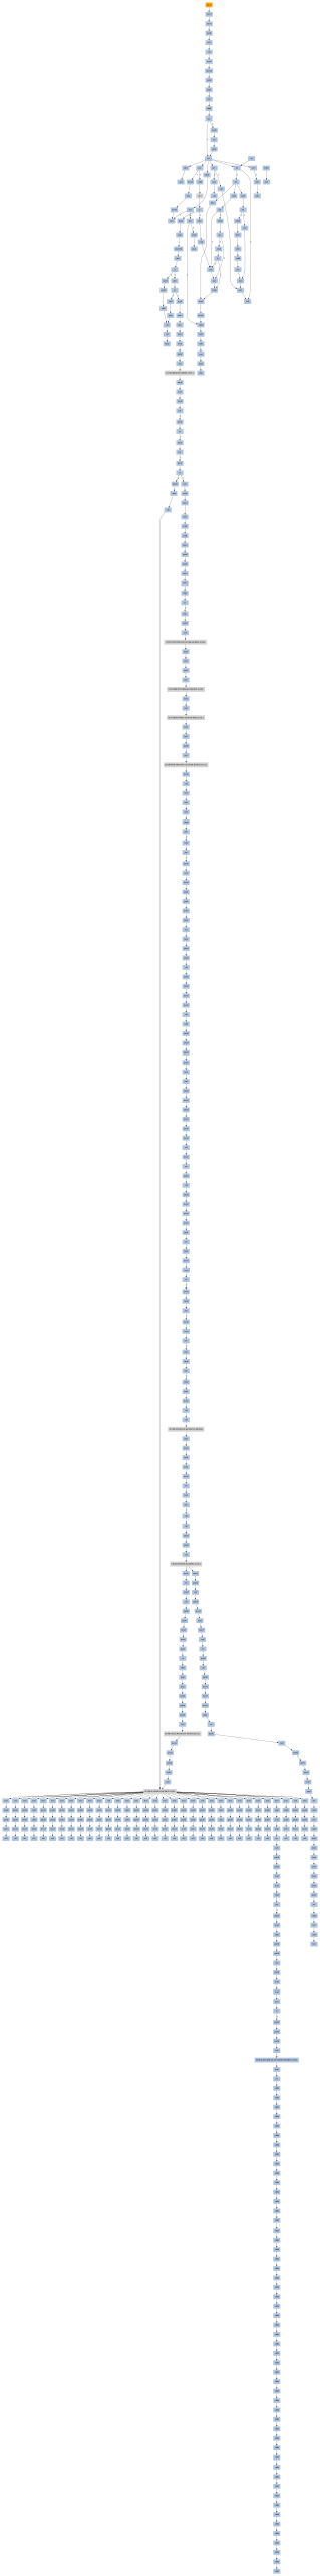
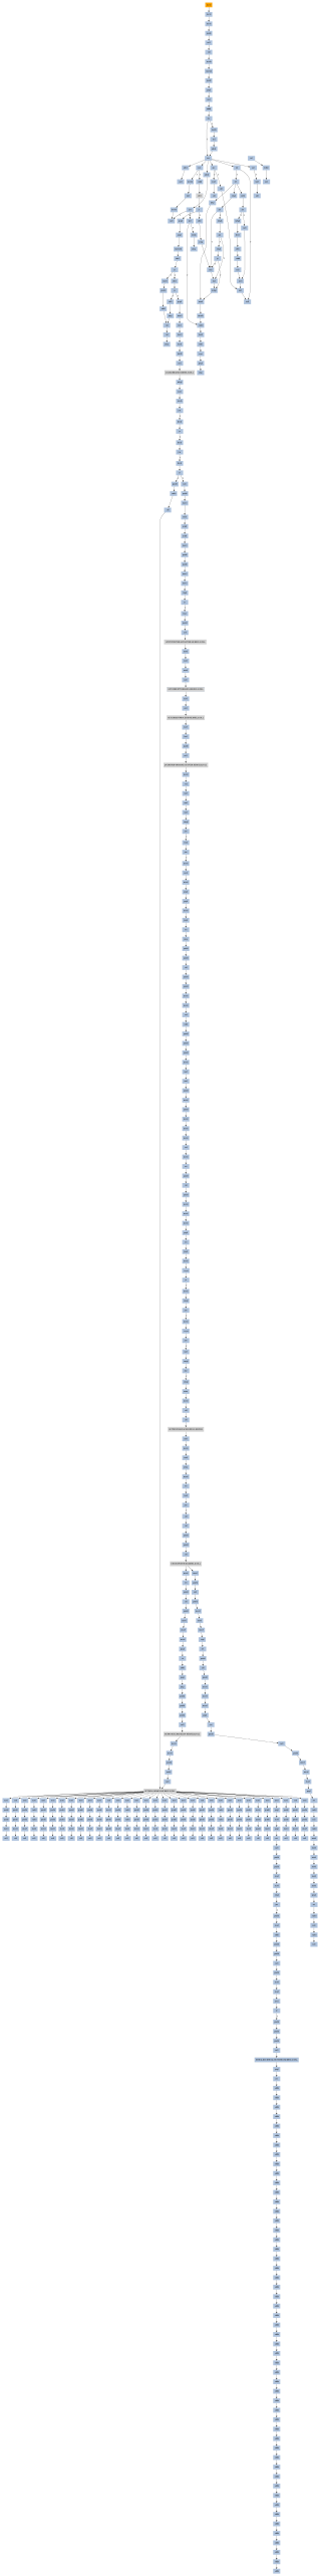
  strict digraph {
    fontname="Noto Serif"
    node [color=lightsteelblue fillcolor=lightsteelblue fontname="Noto Serif" shape=rectangle style=filled]
    edge [color="#000000" fontname="Noto Serif"]
    n1 [color=lightgrey fillcolor=orange label=movl]
    n2 [label=movl]
    n3 [label=movl]
    n4 [label=pushl]
    n5 [label=call]
    n6 [label=cld]
    n7 [label=movb]
    n8 [label=movsb]
    n9 [label=pushl]
    n10 [label=popl]
    n11 [label=call]
    n12 [label=addb]
    n13 [label=jne]
    n14 [label=movb]
    n15 [label=ret]
    n16 [label=incl]
    n17 [label=jae]
    n18 [label=jae]
    n19 [label=jae]
    n20 [label=adcb]
    n21 [label=adcl]
    n22 [label=jb]
    n23 [label=adcb]
    n24 [label=xorl]
    n25 [label=xorl]
    n26 [label=call]
    n27 [label=movb]
    n28 [label=lodsb]
    n29 [label=jae]
    n30 [label=call]
    n31 [label=call]
    n32 [label=ret]
    n33 [label=call]
    n34 [label=call]
    n35 [label=incl]
    n36 [label=incl]
    n37 [fillcolor=lightgrey label=shrl]
    n38 [label=call]
    n39 [label=jne]
    n40 [label=subl]
    n41 [label=cmpl]
    n42 [label=jmp]
    n43 [label=movb]
    n44 [label=je]
    n45 [label=pushl]
    n46 [label=stosb]
    n47 [label=movl]
    n48 [label=jmp]
    n49 [label=subl]
    n50 [label=repz]
    n51 [label=popl]
    n52 [label=jmp]
    n53 [label=adcl]
    n54 [label=popl]
    n55 [label=jmp]
    n56 [label=popl]
    n57 [label=incl]
    n58 [label=movzwl]
    n59 [label=incl]
    n60 [label=xchgl]
    n61 [label=movl]
    n62 [label=movb]
    n63 [label=jne]
    n64 [label=jae]
    n65 [label=xchgl]
    n66 [label=call]
    n67 [label=cmpb]
    n68 [label=decl]
    n69 [label=xorl]
    n70 [label=shll]
    n71 [label=lodsb]
    n72 [label=call]
    n73 [label=jae]
    n74 [label=cmpl]
    n75 [label=ja]
    n76 [label=decl]
    n77 [label=je]
    n78 [label=decl]
    n79 [label=movl]
    n80 [label=je]
    n81 [label=pushl]
    n82 [label=shll]
    n83 [label=popl]
    n84 [label=addl]
    n85 [label=jmp]
    n86 [label=movl]
    n87 [label=incl]
    n88 [label=incl]
    n89 [label=incl]
    n90 [label=jmp]
    n91 [label=movl]
    n92 [label=scasl]
    n93 [label=pushl]
    n94 [label=call]
    n95 [color=lightgrey fillcolor=lightgrey label="LOADLIBRARYA-KERNEL32-DLL"]
    n96 [label=xchgl]
    n97 [label=xorl]
    n98 [label=scasb]
    n99 [label=jne]
    n100 [label=decb]
    n101 [label=je]
    n102 [label=decb]
    n103 [label=jne]
    n104 [label=decb]
    n105 [label=je]
    n106 [label=pushl]
    n107 [label=call]
    n108 [label=pushl]
    n109 [label=pushl]
    n110 [label=call]
    n111 [label=movl]
    n112 [color=lightgrey fillcolor=lightgrey label="GETPROCADDRESS-KERNEL32-DLL"]
    n113 [label=xorl]
    n114 [label=xorl]
    n115 [label=xorl]
    n116 [label=xorl]
    n117 [label=xorl]
    n118 [label=xorl]
    n119 [label=xorl]
    n120 [label=xorl]
    n121 [label=xorl]
    n122 [label=xorl]
    n123 [label=xorl]
    n124 [label=xorl]
    n125 [label=xorl]
    n126 [label=xorl]
    n127 [label=xorl]
    n128 [label=xorl]
    n129 [label=xorl]
    n130 [label=xorl]
    n131 [label=xorl]
    n132 [label=xorl]
    n133 [label=xorl]
    n134 [label=xorl]
    n135 [label=xorl]
    n136 [label=xorl]
    n137 [label=xorl]
    n138 [label=xorl]
    n139 [label=xorl]
    n140 [label=xorl]
    n141 [label=xorl]
    n142 [label=xorl]
    n143 [label=xorl]
    n144 [label=xorl]
    n145 [label=xorl]
    n146 [label=orl]
    n147 [label=lodsl]
    n148 [label=pushl]
    n149 [label=pushl]
    n150 [label=pushl]
    n151 [label=pushl]
    n152 [label=pushl]
    n153 [label=pushl]
    n154 [label=pushl]
    n155 [label=pushl]
    n156 [label=pushl]
    n157 [label=pushl]
    n158 [label=pushl]
    n159 [label=pushl]
    n160 [label=pushl]
    n161 [label=pushl]
    n162 [label=movl]
    n163 [label=pushl]
    n164 [label=pushl]
    n165 [label=pushl]
    n166 [label=pushl]
    n167 [label=pushl]
    n168 [label=pushl]
    n169 [label=pushl]
    n170 [label=pushl]
    n171 [label=pushl]
    n172 [label=pushl]
    n173 [label=pushl]
    n174 [label=pushl]
    n175 [label=pushl]
    n176 [label=pushl]
    n177 [label=pushl]
    n178 [label=movl]
    n179 [label=pushl]
    n180 [label=popl]
    n181 [label=jne]
    n182 [label=pushl]
    n183 [label=pushl]
    n184 [label=pushl]
    n185 [label=pushl]
    n186 [label=pushl]
    n187 [label=pushl]
    n188 [label=pushl]
    n189 [label=pushl]
    n190 [label=pushl]
    n191 [label=pushl]
    n192 [label=pushl]
    n193 [label=pushl]
    n194 [label=pushl]
    n195 [label=pushl]
    n196 [label=pushl]
    n197 [label=pushl]
    n198 [label=pushl]
    n199 [label=pushl]
    n200 [label=pushl]
    n201 [label=pushl]
    n202 [label=pushl]
    n203 [label=pushl]
    n204 [label=pushl]
    n205 [label=pushl]
    n206 [label=pushl]
    n207 [label=pushl]
    n208 [label=pushl]
    n209 [label=pushl]
    n210 [label=pushl]
    n211 [label=pushl]
    n212 [label=pushl]
    n213 [label=pushl]
    n214 [label=movl]
    n215 [label=subl]
    n216 [label=andl]
    n217 [label=andl]
    n218 [label=movl]
    n219 [label=pushl]
    n220 [label=pushl]
    n221 [label=movl]
    n222 [label=movl]
    n223 [label=cmpl]
    n224 [label=je]
    n225 [label=leal]
    n226 [label=pushl]
    n227 [label=call]
    n228 [color=lightgrey fillcolor=lightgrey label="GETSYSTEMTIMEASFILETIME-KERNEL32-DLL"]
    n229 [label=movl]
    n230 [label=xorl]
    n231 [label=movl]
    n232 [label=call]
    n233 [fillcolor=lightgrey label="GETCURRENTTHREADID-KERNEL32-DLL"]
    n234 [label=xorl]
    n235 [label=call]
    n236 [color=lightgrey fillcolor=lightgrey label="GETCURRENTPROCESSID-KERNEL32-DLL"]
    n237 [label=xorl]
    n238 [label=leal]
    n239 [label=pushl]
    n240 [label=call]
    n241 [color=lightgrey fillcolor=lightgrey label="QUERYPERFORMANCECOUNTER-KERNEL32-DLL"]
    n242 [label=movl]
    n243 [label=leal]
    n244 [label=xorl]
    n245 [label=xorl]
    n246 [label=xorl]
    n247 [label=cmpl]
    n248 [label=jne]
    n249 [label=testl]
    n250 [label=jne]
    n251 [label=movl]
    n252 [label=notl]
    n253 [label=movl]
    n254 [label=popl]
    n255 [label=popl]
    n256 [label=movl]
    n257 [label=popl]
    n258 [label=ret]
    n259 [label=jmp]
    n260 [label=pushl]
    n261 [label=pushl]
    n262 [label=call]
    n263 [label=pushl]
    n264 [label=pushl]
    n265 [label=movl]
    n266 [label=movl]
    n267 [label=leal]
    n268 [label=subl]
    n269 [label=pushl]
    n270 [label=pushl]
    n271 [label=pushl]
    n272 [label=movl]
    n273 [label=xorl]
    n274 [label=xorl]
    n275 [label=pushl]
    n276 [label=movl]
    n277 [label=pushl]
    n278 [label=movl]
    n279 [label=movl]
    n280 [label=movl]
    n281 [label=leal]
    n282 [label=movl]
    n283 [label=ret]
    n284 [label=pushl]
    n285 [label=call]
    n286 [label=pushl]
    n287 [label=movl]
    n288 [label=movl]
    n289 [label=movl]
    n290 [label=popl]
    n291 [label=ret]
    n292 [label=popl]
    n293 [label=movl]
    n294 [label=cmpw]
    n295 [label=je]
    n296 [label=movl]
    n297 [label=cmpl]
    n298 [label=jne]
    n299 [label=movl]
    n300 [label=cmpw]
    n301 [label=jne]
    n302 [label=xorl]
    n303 [label=cmpl]
    n304 [label=jbe]
    n305 [label=cmpl]
    n306 [label=setne]
    n307 [label=movl]
    n308 [label=call]
    n309 [label=call]
    n310 [color=lightgrey fillcolor=lightgrey label="GETPROCESSHEAP-KERNEL32-KERNEL"]
    n311 [label=xorl]
    n312 [label=movl]
    n313 [label=testl]
    n314 [label=setne]
    n315 [label=movl]
    n316 [label=ret]
    n317 [label=testl]
    n318 [label=jne]
    n319 [label=call]
    n320 [label=call]
    n321 [label=pushl]
    n322 [label=pushl]
    n323 [label=call]
    n324 [color=lightgrey fillcolor=lightgrey label="ENCODEPOINTER-KERNEL32-DLL"]
    n325 [label=movl]
    n326 [label=movl]
    n327 [label=pushl]
    n328 [label=ret]
    n329 [label=call]
    n330 [label=pushl]
    n331 [label=pushl]
    n332 [label=movl]
    n333 [label=movl]
    n334 [label=movl]
    n335 [label=popl]
    n336 [label=ret]
    n337 [label=pushl]
    n338 [label=call]
    n339 [label=pushl]
    n340 [label=movl]
    n341 [label=movl]
    n342 [label=movl]
    n343 [label=popl]
    n344 [label=ret]
    n345 [label=pushl]
    n346 [label=call]
    n347 [label=pushl]
    n348 [label=movl]
    n349 [label=movl]
    n350 [label=movl]
    n351 [label=popl]
    n352 [label=ret]
    n353 [label=pushl]
    n354 [label=call]
    n355 [label=pushl]
    n356 [label=movl]
    n357 [label=movl]
    n358 [label=movl]
    n359 [label=movl]
    n360 [label=movl]
    n361 [label=movl]
    n362 [label=popl]
    n363 [label=ret]
    n364 [label=pushl]
    n365 [label=call]
    n366 [label=pushl]
    n367 [label=call]
    n368 [label=call]
    n369 [label=pushl]
    n370 [label=movl]
    n371 [label=movl]
    n372 [label=movl]
    n373 [label=popl]
    n374 [label=ret]
    n375 [label=addl]
    n376 [label=popl]
    n377 [label=jmp]
    n378 [label=pushl]
    n379 [label=pushl]
    n380 [label=pushl]
    n381 [label=call]
    n382 [color=lightgrey fillcolor=lightgrey label="GETMODULEHANDLEW-KERNEL32-DLL"]
    n383 [label=movl]
    n384 [label=movl]
    n385 [label=pushl]
    n386 [label=pushl]
    n387 [label=call]
    n388 [label=movl]
    n389 [label=call]
    n390 [label=movl]
    n391 [label=call]
    n392 [label=movl]
    n393 [label=call]
    n394 [label=movl]
    n395 [label=call]
    n396 [label=movl]
    n397 [label=call]
    n398 [label=movl]
    n399 [label=call]
    n400 [label=movl]
    n401 [label=call]
    n402 [label=movl]
    n403 [label=call]
    n404 [label=movl]
    n405 [label=call]
    n406 [label=movl]
    n407 [label=call]
    n408 [label=movl]
    n409 [label=call]
    n410 [label=movl]
    n411 [label=call]
    n412 [label=movl]
    n413 [label=call]
    n414 [label=movl]
    n415 [label=call]
    n416 [label=pushl]
    n417 [label=call]
    n418 [label=movl]
    n419 [label=call]
    n420 [label=movl]
    n421 [label=call]
    n422 [label=movl]
    n423 [label=call]
    n424 [label=movl]
    n425 [label=call]
    n426 [label=movl]
    n427 [label=call]
    n428 [label=movl]
    n429 [label=call]
    n430 [label=movl]
    n431 [label=call]
    n432 [label=movl]
    n433 [label=call]
    n434 [label=movl]
    n435 [label=call]
    n436 [label=movl]
    n437 [label=call]
    n438 [label=movl]
    n439 [label=call]
    n440 [label=movl]
    n441 [label=call]
    n442 [label=movl]
    n443 [label=call]
    n444 [label=movl]
    n445 [label=call]
    n446 [label=movl]
    n447 [label=call]
    n448 [label=pushl]
    n449 [label=call]
    n450 [label=movl]
    n451 [label=call]
    n452 [label=popl]
    n453 [label=ret]
    n454 [label=call]
    n455 [label=pushl]
    n456 [label=pushl]
    n457 [label=movl]
    n458 [label=movl]
    n459 [label=cmpl]
    n460 [label=jne]
    n461 [label=pushl]
    n462 [label=movl]
    n463 [label=addl]
    n464 [label=pushl]
    n465 [label=pushl]
    n466 [label=call]
    n467 [label=pushl]
    n468 [label=movl]
    n469 [label=movl]
    n470 [label=xorl]
    n471 [label=je]
    n472 [label=pushl]
    n473 [label=pushl]
    n474 [label=pushl]
    n475 [label=call]
    n476 [color=lightgrey label="INITIALIZECRITICALSECTIONEX-KERNEL32-DLL"]
    n477 [label=popl]
    n478 [label=ret]
    n479 [label=addb]
    n480 [label=addb]
    n481 [label=addb]
    n482 [label=addb]
    n483 [label=addb]
    n484 [label=addb]
    n485 [label=addb]
    n486 [label=addb]
    n487 [label=addb]
    n488 [label=addb]
    n489 [label=addb]
    n490 [label=addb]
    n491 [label=addb]
    n492 [label=addb]
    n493 [label=addb]
    n494 [label=addb]
    n495 [label=addb]
    n496 [label=addb]
    n497 [label=addb]
    n498 [label=addb]
    n499 [label=addb]
    n500 [label=addb]
    n501 [label=addb]
    n502 [label=addb]
    n503 [label=addb]
    n504 [label=addb]
    n505 [label=addb]
    n506 [label=addb]
    n507 [label=addb]
    n508 [label=addb]
    n509 [label=addb]
    n510 [label=addb]
    n511 [label=addb]
    n512 [label=addb]
    n513 [label=addb]
    n514 [label=addb]
    n515 [label=addb]
    n516 [label=addb]
    n517 [label=addb]
    n518 [label=addb]
    n519 [label=addb]
    n520 [label=addb]
    n521 [label=addb]
    n522 [label=addb]
    n523 [label=addb]
    n524 [label=addb]
    n525 [label=addb]
    n526 [label=addb]
    n527 [label=addb]
    n528 [label=addb]
    n529 [label=addb]
    n530 [label=addb]
    n1 -> n2
    n2 -> n3
    n3 -> n4
    n4 -> n5
    n5 -> n6
    n6 -> n7
    n7 -> n8
    n8 -> n9
    n9 -> n10
    n10 -> n11
    n11 -> n12
    n12 -> n13
    n13 -> n14 [label=F]
    n13 -> n15 [label=T]
    n14 -> n16
    n15 -> n17
    n15 -> n18
    n15 -> n19
    n15 -> n20
    n15 -> n21
    n15 -> n22
    n16 -> n23
    n17 -> n24 [label=F]
    n18 -> n25 [label=F]
    n18 -> n26 [label=T]
    n19 -> n27 [label=F]
    n19 -> n28 [label=T]
    n20 -> n29
    n21 -> n30
    n22 -> n31 [label=T]
    n22 -> n32 [label=F]
    n23 -> n15
    n24 -> n33
    n25 -> n34
    n26 -> n35
    n27 -> n36
    n28 -> n37
    n29 -> n38 [label=T]
    n29 -> n39 [label=F]
    n32 -> n40
    n32 -> n41
    n32 -> n42
    n35 -> n31
    n36 -> n43
    n37 -> n44
    n39 -> n45 [label=T]
    n39 -> n46 [label=F]
    n40 -> n63
    n41 -> n64
    n42 -> n61
    n43 -> n38
    n44 -> n53 [label=F]
    n44 -> n54 [label=T]
    n45 -> n47
    n46 -> n48
    n47 -> n49
    n49 -> n50
    n50 -> n51
    n51 -> n52
    n53 -> n55
    n54 -> n56
    n55 -> n57
    n56 -> n58
    n57 -> n59
    n58 -> n76
    n59 -> n60
    n60 -> n61
    n61 -> n62
    n62 -> n45
    n63 -> n65 [label=T]
    n63 -> n66 [label=F]
    n64 -> n57 [label=T]
    n64 -> n67 [label=F]
    n65 -> n68
    n66 -> n69
    n67 -> n73
    n68 -> n70
    n69 -> n35
    n70 -> n71
    n71 -> n72
    n72 -> n69
    n73 -> n59 [label=T]
    n73 -> n74 [label=F]
    n74 -> n75
    n75 -> n57 [label=F]
    n75 -> n60 [label=T]
    n76 -> n77
    n77 -> n78 [label=F]
    n77 -> n79 [label=T]
    n78 -> n80
    n79 -> n81
    n80 -> n82 [label=F]
    n80 -> n83 [label=T]
    n81 -> n84
    n82 -> n85
    n83 -> n86
    n84 -> n87
    n85 -> n87
    n86 -> n88
    n87 -> n89
    n88 -> n91
    n89 -> n90
    n91 -> n92
    n92 -> n93
    n93 -> n94
    n94 -> n95
    n95 -> n96
    n96 -> n97
    n97 -> n98
    n98 -> n99
    n99 -> n100 [label=F]
    n100 -> n101
    n101 -> n102 [label=F]
    n102 -> n103
    n103 -> n104 [label=T]
    n104 -> n105
    n105 -> n106 [label=F]
    n105 -> n107 [label=T]
    n106 -> n108
    n107 -> n109
    n108 -> n110
    n109 -> n111
    n110 -> n112
    n111 -> n215
    n112 -> n113
    n112 -> n114
    n112 -> n115
    n112 -> n116
    n112 -> n117
    n112 -> n118
    n112 -> n119
    n112 -> n120
    n112 -> n121
    n112 -> n122
    n112 -> n123
    n112 -> n124
    n112 -> n125
    n112 -> n126
    n112 -> n127
    n112 -> n128
    n112 -> n129
    n112 -> n130
    n112 -> n131
    n112 -> n132
    n112 -> n133
    n112 -> n134
    n112 -> n135
    n112 -> n136
    n112 -> n137
    n112 -> n138
    n112 -> n139
    n112 -> n140
    n112 -> n141
    n112 -> n142
    n112 -> n143
    n112 -> n144
    n112 -> n145
    n113 -> n148
    n114 -> n149
    n115 -> n150
    n116 -> n151
    n117 -> n152
    n118 -> n153
    n119 -> n154
    n120 -> n155
    n121 -> n156
    n122 -> n157
    n123 -> n158
    n124 -> n159
    n125 -> n160
    n126 -> n161
    n127 -> n162
    n128 -> n163
    n129 -> n164
    n130 -> n165
    n131 -> n166
    n132 -> n167
    n133 -> n168
    n134 -> n169
    n135 -> n170
    n136 -> n171
    n137 -> n172
    n138 -> n173
    n139 -> n174
    n140 -> n175
    n141 -> n176
    n142 -> n177
    n143 -> n178
    n144 -> n179
    n145 -> n180
-   n146 -> n22
+   n146 -> n147
    n147 -> n181
    n148 -> n182
    n149 -> n183
    n150 -> n184
    n151 -> n185
    n152 -> n186
    n153 -> n187
    n154 -> n188
    n155 -> n189
    n156 -> n190
    n157 -> n191
    n158 -> n192
    n159 -> n193
    n160 -> n194
    n161 -> n195
    n162 -> n196
    n163 -> n197
    n164 -> n198
    n165 -> n199
    n166 -> n200
    n167 -> n201
    n168 -> n202
    n169 -> n203
    n170 -> n204
    n171 -> n205
    n172 -> n206
    n173 -> n207
    n174 -> n208
    n175 -> n209
    n176 -> n210
    n177 -> n211
    n178 -> n212
    n179 -> n213
    n180 -> n214
    n182 -> n388
    n183 -> n390
    n184 -> n392
    n185 -> n394
    n186 -> n396
    n187 -> n398
    n188 -> n400
    n189 -> n402
    n190 -> n404
    n191 -> n406
    n192 -> n408
    n193 -> n410
    n194 -> n412
    n195 -> n414
    n196 -> n416
    n197 -> n418
    n198 -> n420
    n199 -> n422
    n200 -> n424
    n201 -> n426
    n202 -> n428
    n203 -> n430
    n204 -> n432
    n205 -> n434
    n206 -> n436
    n207 -> n438
    n208 -> n440
    n209 -> n442
    n210 -> n444
    n211 -> n446
    n212 -> n448
    n213 -> n450
    n214 -> n452
    n215 -> n216
    n216 -> n217
    n217 -> n218
    n218 -> n219
    n219 -> n220
    n220 -> n221
    n221 -> n222
    n222 -> n223
    n223 -> n224
    n224 -> n225 [label=T]
    n225 -> n226
    n226 -> n227
    n227 -> n228
    n228 -> n229
    n229 -> n230
    n230 -> n231
    n231 -> n232
    n232 -> n233
    n233 -> n234
    n234 -> n235
    n235 -> n236
    n236 -> n237
    n237 -> n238
    n238 -> n239
    n239 -> n240
    n240 -> n241
    n241 -> n242
    n242 -> n243
    n243 -> n244
    n244 -> n245
    n245 -> n246
    n246 -> n247
    n247 -> n248
    n248 -> n249 [label=T]
    n249 -> n250
    n250 -> n251 [label=T]
    n251 -> n252
    n252 -> n253
    n253 -> n254
    n254 -> n255
    n255 -> n256
    n256 -> n257
    n257 -> n258
    n258 -> n259
    n259 -> n260
    n260 -> n261
    n261 -> n262
    n262 -> n263
    n263 -> n264
    n264 -> n265
    n265 -> n266
    n266 -> n267
    n267 -> n268
    n268 -> n269
    n269 -> n270
    n270 -> n271
    n271 -> n272
    n272 -> n273
    n273 -> n274
    n274 -> n275
    n275 -> n276
    n276 -> n277
    n277 -> n278
    n278 -> n279
    n279 -> n280
    n280 -> n281
    n281 -> n282
    n282 -> n283
    n283 -> n284
    n284 -> n285
    n285 -> n286
    n286 -> n287
    n287 -> n288
    n288 -> n289
    n289 -> n290
    n290 -> n291
    n291 -> n292
    n292 -> n293
    n293 -> n294
    n294 -> n295
    n295 -> n296 [label=T]
    n296 -> n297
    n297 -> n298
    n298 -> n299 [label=F]
    n299 -> n300
    n300 -> n301
    n301 -> n302 [label=F]
    n302 -> n303
    n303 -> n304
    n304 -> n305 [label=F]
    n305 -> n306
    n306 -> n307
    n307 -> n308
    n308 -> n309
    n309 -> n310
    n310 -> n311
    n311 -> n312
    n312 -> n313
    n313 -> n314
    n314 -> n315
    n315 -> n316
    n316 -> n317
    n317 -> n318
    n318 -> n319 [label=T]
    n319 -> n320
    n320 -> n321
    n321 -> n322
    n322 -> n323
    n323 -> n324
    n324 -> n325
    n324 -> n326
    n325 -> n327
    n326 -> n328
    n327 -> n329
    n328 -> n330
    n329 -> n331
    n330 -> n368
    n331 -> n332
    n332 -> n333
    n333 -> n334
    n334 -> n335
    n335 -> n336
    n336 -> n337
    n337 -> n338
    n338 -> n339
    n339 -> n340
    n340 -> n341
    n341 -> n342
    n342 -> n343
    n343 -> n344
    n344 -> n345
    n345 -> n346
    n346 -> n347
    n347 -> n348
    n348 -> n349
    n349 -> n350
    n350 -> n351
    n351 -> n352
    n352 -> n353
    n353 -> n354
    n354 -> n355
    n355 -> n356
    n356 -> n357
    n357 -> n358
    n358 -> n359
    n359 -> n360
    n360 -> n361
    n361 -> n362
    n362 -> n363
    n363 -> n364
    n364 -> n365
    n365 -> n366
    n366 -> n367
    n368 -> n369
    n369 -> n370
    n370 -> n371
    n371 -> n372
    n372 -> n373
    n373 -> n374
    n374 -> n375
    n375 -> n376
    n376 -> n377
    n377 -> n378
    n378 -> n379
    n379 -> n380
    n380 -> n381
    n381 -> n382
    n382 -> n383
    n383 -> n384
    n384 -> n385
    n385 -> n386
    n386 -> n387
    n387 -> n112
    n388 -> n389
    n390 -> n391
    n392 -> n393
    n394 -> n395
    n396 -> n397
    n398 -> n399
    n400 -> n401
    n402 -> n403
    n404 -> n405
    n406 -> n407
    n408 -> n409
    n410 -> n411
    n412 -> n413
    n414 -> n415
    n416 -> n417
    n418 -> n419
    n420 -> n421
    n422 -> n423
    n424 -> n425
    n426 -> n427
    n428 -> n429
    n430 -> n431
    n432 -> n433
    n434 -> n435
    n436 -> n437
    n438 -> n439
    n440 -> n441
    n442 -> n443
    n444 -> n445
    n446 -> n447
    n448 -> n449
    n450 -> n451
    n452 -> n453
    n453 -> n454
    n454 -> n455
    n455 -> n456
    n456 -> n457
    n457 -> n458
    n458 -> n459
    n459 -> n460
    n460 -> n461 [label=F]
    n461 -> n462
    n462 -> n463
    n463 -> n464
    n464 -> n465
    n465 -> n466
    n466 -> n467
    n467 -> n468
    n468 -> n469
    n469 -> n470
    n470 -> n471
    n471 -> n472 [label=F]
    n472 -> n473
    n473 -> n474
    n474 -> n475
    n475 -> n476
    n476 -> n477
    n477 -> n478
    n478 -> n479
    n479 -> n480
    n480 -> n481
    n481 -> n482
    n482 -> n483
    n483 -> n484
    n484 -> n485
    n485 -> n486
    n486 -> n487
    n487 -> n488
    n488 -> n489
    n489 -> n490
    n490 -> n491
    n491 -> n492
    n492 -> n493
    n493 -> n494
    n494 -> n495
    n495 -> n496
    n496 -> n497
    n497 -> n498
    n498 -> n499
    n499 -> n500
    n500 -> n501
    n501 -> n502
    n502 -> n503
    n503 -> n504
    n504 -> n505
    n505 -> n506
    n506 -> n507
    n507 -> n508
    n508 -> n509
    n509 -> n510
    n510 -> n511
    n511 -> n512
    n512 -> n513
    n513 -> n514
    n514 -> n515
    n515 -> n516
    n516 -> n517
    n517 -> n518
    n518 -> n519
    n519 -> n520
    n520 -> n521
    n521 -> n522
    n522 -> n523
    n523 -> n524
    n524 -> n525
    n525 -> n526
    n526 -> n527
    n527 -> n528
    n528 -> n529
    n529 -> n530
  }
